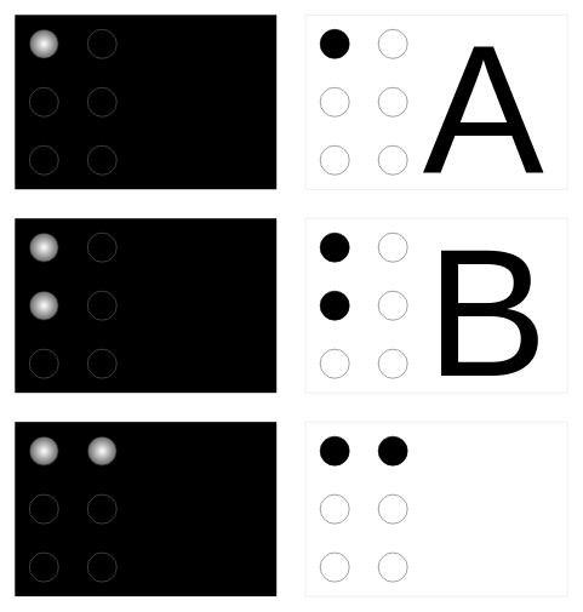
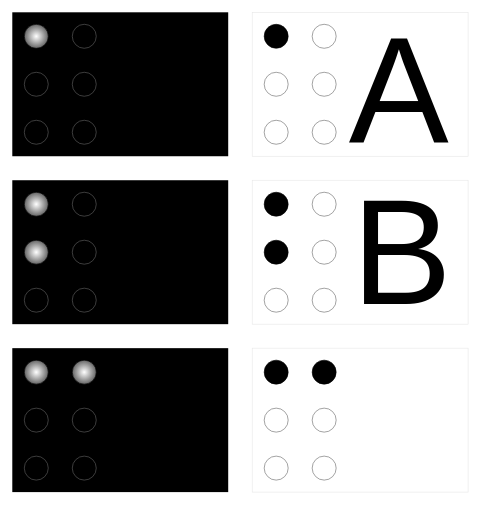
  <mxCell id="0" />
  <mxCell id="1" parent="0" />
  <mxCell id="2" value="" style="rounded=0;whiteSpace=wrap;html=1;gradientDirection=radial;fillColor=#000000;strokeColor=none;" vertex="1" parent="1"><mxGeometry x="20" y="20" width="360" height="240" as="geometry" /></mxCell>
  <mxCell id="3" value="" style="ellipse;whiteSpace=wrap;html=1;gradientDirection=radial;gradientColor=#666666;" vertex="1" parent="1"><mxGeometry x="40" y="40" width="40" height="40" as="geometry" /></mxCell>
  <mxCell id="4" value="" style="ellipse;whiteSpace=wrap;html=1;fillColor=none;strokeColor=#666666;" vertex="1" parent="1"><mxGeometry x="120" y="40" width="40" height="40" as="geometry" /></mxCell>
  <mxCell id="5" value="" style="ellipse;whiteSpace=wrap;html=1;fillColor=none;strokeColor=#666666;" vertex="1" parent="1"><mxGeometry x="40" y="120" width="40" height="40" as="geometry" /></mxCell>
  <mxCell id="6" value="" style="ellipse;whiteSpace=wrap;html=1;fillColor=none;strokeColor=#666666;" vertex="1" parent="1"><mxGeometry x="120" y="120" width="40" height="40" as="geometry" /></mxCell>
  <mxCell id="7" value="" style="ellipse;whiteSpace=wrap;html=1;fillColor=none;strokeColor=#666666;" vertex="1" parent="1"><mxGeometry x="40" y="200" width="40" height="40" as="geometry" /></mxCell>
  <mxCell id="8" value="" style="ellipse;whiteSpace=wrap;html=1;fillColor=none;strokeColor=#666666;" vertex="1" parent="1"><mxGeometry x="120" y="200" width="40" height="40" as="geometry" /></mxCell>
  <mxCell id="9" value="" style="rounded=0;whiteSpace=wrap;html=1;gradientDirection=radial;fillColor=#FFFFFF;strokeColor=#E6E6E6;" vertex="1" parent="1"><mxGeometry x="420" y="20" width="360" height="240" as="geometry" /></mxCell>
  <mxCell id="10" value="" style="ellipse;whiteSpace=wrap;html=1;gradientDirection=radial;fillColor=#000000;" vertex="1" parent="1"><mxGeometry x="440" y="40" width="40" height="40" as="geometry" /></mxCell>
  <mxCell id="11" value="" style="ellipse;whiteSpace=wrap;html=1;fillColor=none;strokeColor=#666666;" vertex="1" parent="1"><mxGeometry x="520" y="40" width="40" height="40" as="geometry" /></mxCell>
  <mxCell id="12" value="" style="ellipse;whiteSpace=wrap;html=1;fillColor=none;strokeColor=#666666;" vertex="1" parent="1"><mxGeometry x="440" y="120" width="40" height="40" as="geometry" /></mxCell>
  <mxCell id="13" value="" style="ellipse;whiteSpace=wrap;html=1;fillColor=none;strokeColor=#666666;" vertex="1" parent="1"><mxGeometry x="520" y="120" width="40" height="40" as="geometry" /></mxCell>
  <mxCell id="14" value="" style="ellipse;whiteSpace=wrap;html=1;fillColor=none;strokeColor=#666666;" vertex="1" parent="1"><mxGeometry x="440" y="200" width="40" height="40" as="geometry" /></mxCell>
  <mxCell id="15" value="" style="ellipse;whiteSpace=wrap;html=1;fillColor=none;strokeColor=#666666;" vertex="1" parent="1"><mxGeometry x="520" y="200" width="40" height="40" as="geometry" /></mxCell>
  <mxCell id="16" value="A" style="text;html=1;strokeColor=none;fillColor=none;align=center;verticalAlign=middle;whiteSpace=wrap;rounded=0;fontSize=250;" vertex="1" parent="1"><mxGeometry x="575" y="50" width="180" height="200" as="geometry" /></mxCell>
  <mxCell id="17" value="" style="rounded=0;whiteSpace=wrap;html=1;gradientDirection=radial;fillColor=#000000;strokeColor=none;" vertex="1" parent="1"><mxGeometry x="20" y="300" width="360" height="240" as="geometry" /></mxCell>
  <mxCell id="18" value="" style="ellipse;whiteSpace=wrap;html=1;gradientDirection=radial;gradientColor=#666666;" vertex="1" parent="1"><mxGeometry x="40" y="320" width="40" height="40" as="geometry" /></mxCell>
  <mxCell id="19" value="" style="ellipse;whiteSpace=wrap;html=1;fillColor=none;strokeColor=#666666;" vertex="1" parent="1"><mxGeometry x="120" y="320" width="40" height="40" as="geometry" /></mxCell>
  <mxCell id="20" value="" style="ellipse;whiteSpace=wrap;html=1;fillColor=none;strokeColor=#666666;" vertex="1" parent="1"><mxGeometry x="120" y="400" width="40" height="40" as="geometry" /></mxCell>
  <mxCell id="21" value="" style="ellipse;whiteSpace=wrap;html=1;fillColor=none;strokeColor=#666666;" vertex="1" parent="1"><mxGeometry x="40" y="480" width="40" height="40" as="geometry" /></mxCell>
  <mxCell id="22" value="" style="ellipse;whiteSpace=wrap;html=1;fillColor=none;strokeColor=#666666;" vertex="1" parent="1"><mxGeometry x="120" y="480" width="40" height="40" as="geometry" /></mxCell>
  <mxCell id="23" value="" style="rounded=0;whiteSpace=wrap;html=1;gradientDirection=radial;fillColor=#FFFFFF;strokeColor=#E6E6E6;" vertex="1" parent="1"><mxGeometry x="420" y="300" width="360" height="240" as="geometry" /></mxCell>
  <mxCell id="24" value="" style="ellipse;whiteSpace=wrap;html=1;gradientDirection=radial;fillColor=#000000;" vertex="1" parent="1"><mxGeometry x="440" y="320" width="40" height="40" as="geometry" /></mxCell>
  <mxCell id="25" value="" style="ellipse;whiteSpace=wrap;html=1;fillColor=none;strokeColor=#666666;" vertex="1" parent="1"><mxGeometry x="520" y="320" width="40" height="40" as="geometry" /></mxCell>
  <mxCell id="26" value="" style="ellipse;whiteSpace=wrap;html=1;fillColor=none;strokeColor=#666666;" vertex="1" parent="1"><mxGeometry x="520" y="400" width="40" height="40" as="geometry" /></mxCell>
  <mxCell id="27" value="" style="ellipse;whiteSpace=wrap;html=1;fillColor=none;strokeColor=#666666;" vertex="1" parent="1"><mxGeometry x="440" y="480" width="40" height="40" as="geometry" /></mxCell>
  <mxCell id="28" value="" style="ellipse;whiteSpace=wrap;html=1;fillColor=none;strokeColor=#666666;" vertex="1" parent="1"><mxGeometry x="520" y="480" width="40" height="40" as="geometry" /></mxCell>
- <mxCell id="29" value="B" style="text;html=1;strokeColor=none;fillColor=none;align=center;verticalAlign=middle;whiteSpace=wrap;rounded=0;fontSize=250;" vertex="1" parent="1"><mxGeometry x="580" y="330" width="180" height="200" as="geometry" /></mxCell>
+ <mxCell id="29" value="B" style="text;html=1;strokeColor=none;fillColor=none;align=center;verticalAlign=middle;whiteSpace=wrap;rounded=0;fontSize=250;" vertex="1" parent="1"><mxGeometry x="580" y="320" width="180" height="200" as="geometry" /></mxCell>
  <mxCell id="30" value="" style="ellipse;whiteSpace=wrap;html=1;gradientDirection=radial;gradientColor=#666666;" vertex="1" parent="1"><mxGeometry x="40" y="400" width="40" height="40" as="geometry" /></mxCell>
  <mxCell id="31" value="" style="ellipse;whiteSpace=wrap;html=1;gradientDirection=radial;fillColor=#000000;" vertex="1" parent="1"><mxGeometry x="440" y="400" width="40" height="40" as="geometry" /></mxCell>
  <mxCell id="32" value="" style="rounded=0;whiteSpace=wrap;html=1;gradientDirection=radial;fillColor=#000000;strokeColor=none;" vertex="1" parent="1"><mxGeometry x="20" y="580" width="360" height="240" as="geometry" /></mxCell>
  <mxCell id="33" value="" style="ellipse;whiteSpace=wrap;html=1;gradientDirection=radial;gradientColor=#666666;" vertex="1" parent="1"><mxGeometry x="40" y="600" width="40" height="40" as="geometry" /></mxCell>
  <mxCell id="34" value="" style="ellipse;whiteSpace=wrap;html=1;fillColor=none;strokeColor=#666666;" vertex="1" parent="1"><mxGeometry x="40" y="680" width="40" height="40" as="geometry" /></mxCell>
  <mxCell id="35" value="" style="ellipse;whiteSpace=wrap;html=1;fillColor=none;strokeColor=#666666;" vertex="1" parent="1"><mxGeometry x="120" y="680" width="40" height="40" as="geometry" /></mxCell>
  <mxCell id="36" value="" style="ellipse;whiteSpace=wrap;html=1;fillColor=none;strokeColor=#666666;" vertex="1" parent="1"><mxGeometry x="40" y="760" width="40" height="40" as="geometry" /></mxCell>
  <mxCell id="37" value="" style="ellipse;whiteSpace=wrap;html=1;fillColor=none;strokeColor=#666666;" vertex="1" parent="1"><mxGeometry x="120" y="760" width="40" height="40" as="geometry" /></mxCell>
  <mxCell id="38" value="" style="rounded=0;whiteSpace=wrap;html=1;gradientDirection=radial;fillColor=#FFFFFF;strokeColor=#E6E6E6;" vertex="1" parent="1"><mxGeometry x="420" y="580" width="360" height="240" as="geometry" /></mxCell>
  <mxCell id="39" value="" style="ellipse;whiteSpace=wrap;html=1;gradientDirection=radial;fillColor=#000000;" vertex="1" parent="1"><mxGeometry x="440" y="600" width="40" height="40" as="geometry" /></mxCell>
  <mxCell id="40" value="" style="ellipse;whiteSpace=wrap;html=1;fillColor=none;strokeColor=#666666;" vertex="1" parent="1"><mxGeometry x="440" y="680" width="40" height="40" as="geometry" /></mxCell>
  <mxCell id="41" value="" style="ellipse;whiteSpace=wrap;html=1;fillColor=none;strokeColor=#666666;" vertex="1" parent="1"><mxGeometry x="520" y="680" width="40" height="40" as="geometry" /></mxCell>
  <mxCell id="42" value="" style="ellipse;whiteSpace=wrap;html=1;fillColor=none;strokeColor=#666666;" vertex="1" parent="1"><mxGeometry x="440" y="760" width="40" height="40" as="geometry" /></mxCell>
  <mxCell id="43" value="" style="ellipse;whiteSpace=wrap;html=1;fillColor=none;strokeColor=#666666;" vertex="1" parent="1"><mxGeometry x="520" y="760" width="40" height="40" as="geometry" /></mxCell>
  <mxCell id="44" value="" style="ellipse;whiteSpace=wrap;html=1;gradientDirection=radial;gradientColor=#666666;" vertex="1" parent="1"><mxGeometry x="120" y="600" width="40" height="40" as="geometry" /></mxCell>
  <mxCell id="45" value="" style="ellipse;whiteSpace=wrap;html=1;gradientDirection=radial;fillColor=#000000;" vertex="1" parent="1"><mxGeometry x="520" y="600" width="40" height="40" as="geometry" /></mxCell>
